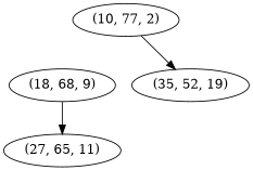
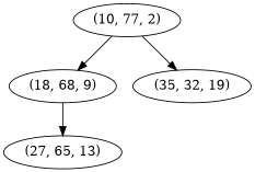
  digraph {
    "(10, 77, 2)"
    "(18, 68, 9)"
-   "(35, 52, 19)"
-   "(27, 65, 11)"
+   "(35, 52, 19)" [label="(35, 32, 19)"]
+   "(27, 65, 11)" [label="(27, 65, 13)"]
+   "(10, 77, 2)" -> "(18, 68, 9)"
    "(10, 77, 2)" -> "(35, 52, 19)"
    "(18, 68, 9)" -> "(27, 65, 11)"
  }
